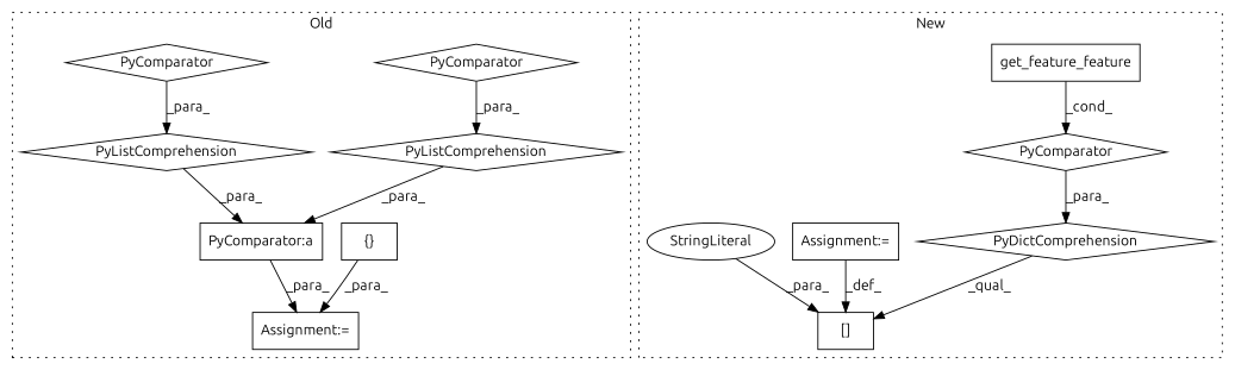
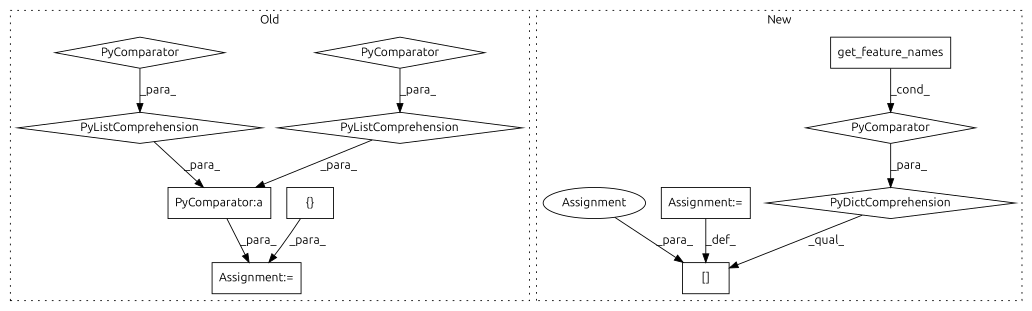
  digraph {
    fontname=Ubuntu
    node [a=113 fontname=Ubuntu l=39 shape=box]
    edge [fontname=Ubuntu]
    n1 [a=4 l="1,1" label="{}" s="2757,2769"]
    n2 [a=7 l=2 label="Assignment:=" s=2746]
    n3 [a=27 l=8 label="PyComparator:a" s=2613]
    n4 [label=PyComparator s=2566 shape=diamond]
    n5 [a=109 l=123 label=PyListComprehension s=2490 shape=diamond]
    n6 [label=PyComparator s=2697 shape=diamond]
    n7 [a=109 l=123 label=PyListComprehension s=2621 shape=diamond]
-   n8 [a=32 l="18,1" label=get_feature_feature s="2336,2369"]
+   n8 [a=32 l="18,1" label=get_feature_names s="2336,2369"]
    n9 [l=53 label=PyComparator s=2326 shape=diamond]
    n10 [a=2 l="2,1" label="[]" s="2387,2402"]
    n11 [a=7 l=1 label="Assignment:=" s=2403]
-   n12 [a=45 l=13 label=StringLiteral s=2389 shape=ellipse]
+   n12 [a=45 l=13 label=Assignment s=2389 shape=ellipse]
    n13 [a=110 l=146 label=PyDictComprehension s=2241 shape=diamond]
    subgraph cluster_1 {
      label=Old
      style=dotted
      n1
      n2
      n3
      n4
      n5
      n6
      n7
    }
    subgraph cluster_2 {
      label=New
      style=dotted
      n8
      n9
      n10
      n11
      n12
      n13
    }
    n1 -> n2 [label=_para_]
    n3 -> n2 [label=_para_]
    n4 -> n5 [label=_para_]
    n5 -> n3 [label=_para_]
    n6 -> n7 [label=_para_]
    n7 -> n3 [label=_para_]
    n8 -> n9 [label=_cond_]
    n9 -> n13 [label=_para_]
    n11 -> n10 [label=_def_]
    n12 -> n10 [label=_para_]
    n13 -> n10 [label=_qual_]
  }
